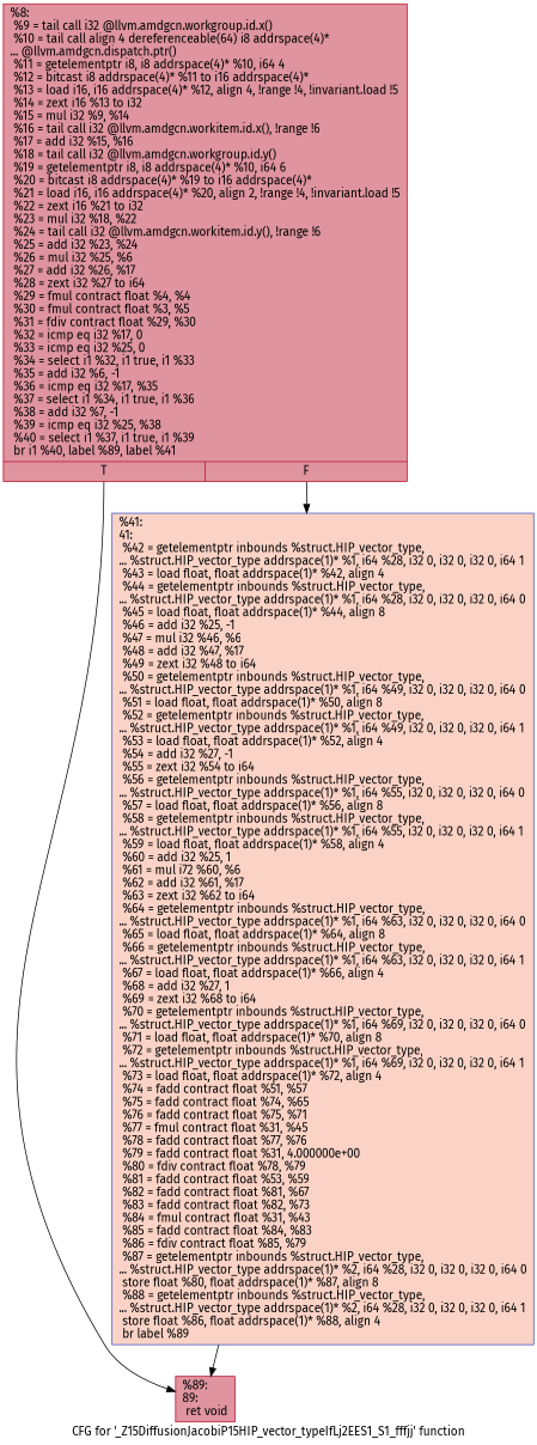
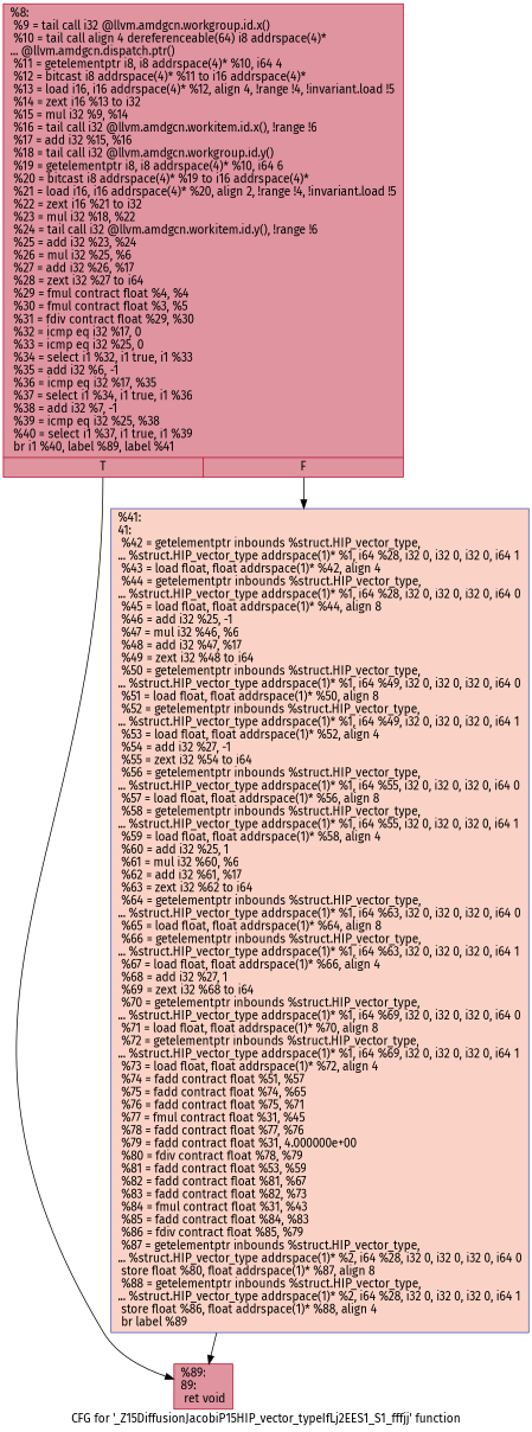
  digraph {
    label="CFG for '_Z15DiffusionJacobiP15HIP_vector_typeIfLj2EES1_S1_fffjj' function"
    fontname="Fira Sans"
    node [color="#b70d28ff" fillcolor="#b70d2870" shape=record style=filled fontname="Fira Sans"]
    edge [fontname="Fira Sans"]
    n1 [label="{%8:\l  %9 = tail call i32 @llvm.amdgcn.workgroup.id.x()\l  %10 = tail call align 4 dereferenceable(64) i8 addrspace(4)*\l... @llvm.amdgcn.dispatch.ptr()\l  %11 = getelementptr i8, i8 addrspace(4)* %10, i64 4\l  %12 = bitcast i8 addrspace(4)* %11 to i16 addrspace(4)*\l  %13 = load i16, i16 addrspace(4)* %12, align 4, !range !4, !invariant.load !5\l  %14 = zext i16 %13 to i32\l  %15 = mul i32 %9, %14\l  %16 = tail call i32 @llvm.amdgcn.workitem.id.x(), !range !6\l  %17 = add i32 %15, %16\l  %18 = tail call i32 @llvm.amdgcn.workgroup.id.y()\l  %19 = getelementptr i8, i8 addrspace(4)* %10, i64 6\l  %20 = bitcast i8 addrspace(4)* %19 to i16 addrspace(4)*\l  %21 = load i16, i16 addrspace(4)* %20, align 2, !range !4, !invariant.load !5\l  %22 = zext i16 %21 to i32\l  %23 = mul i32 %18, %22\l  %24 = tail call i32 @llvm.amdgcn.workitem.id.y(), !range !6\l  %25 = add i32 %23, %24\l  %26 = mul i32 %25, %6\l  %27 = add i32 %26, %17\l  %28 = zext i32 %27 to i64\l  %29 = fmul contract float %4, %4\l  %30 = fmul contract float %3, %5\l  %31 = fdiv contract float %29, %30\l  %32 = icmp eq i32 %17, 0\l  %33 = icmp eq i32 %25, 0\l  %34 = select i1 %32, i1 true, i1 %33\l  %35 = add i32 %6, -1\l  %36 = icmp eq i32 %17, %35\l  %37 = select i1 %34, i1 true, i1 %36\l  %38 = add i32 %7, -1\l  %39 = icmp eq i32 %25, %38\l  %40 = select i1 %37, i1 true, i1 %39\l  br i1 %40, label %89, label %41\l|{<s0>T|<s1>F}}"]
    n2 [label="{%89:\l89:                                               \l  ret void\l}"]
-   n3 [color="#3d50c3ff" fillcolor="#f59c7d70" label="{%41:\l41:                                               \l  %42 = getelementptr inbounds %struct.HIP_vector_type,\l... %struct.HIP_vector_type addrspace(1)* %1, i64 %28, i32 0, i32 0, i32 0, i64 1\l  %43 = load float, float addrspace(1)* %42, align 4\l  %44 = getelementptr inbounds %struct.HIP_vector_type,\l... %struct.HIP_vector_type addrspace(1)* %1, i64 %28, i32 0, i32 0, i32 0, i64 0\l  %45 = load float, float addrspace(1)* %44, align 8\l  %46 = add i32 %25, -1\l  %47 = mul i32 %46, %6\l  %48 = add i32 %47, %17\l  %49 = zext i32 %48 to i64\l  %50 = getelementptr inbounds %struct.HIP_vector_type,\l... %struct.HIP_vector_type addrspace(1)* %1, i64 %49, i32 0, i32 0, i32 0, i64 0\l  %51 = load float, float addrspace(1)* %50, align 8\l  %52 = getelementptr inbounds %struct.HIP_vector_type,\l... %struct.HIP_vector_type addrspace(1)* %1, i64 %49, i32 0, i32 0, i32 0, i64 1\l  %53 = load float, float addrspace(1)* %52, align 4\l  %54 = add i32 %27, -1\l  %55 = zext i32 %54 to i64\l  %56 = getelementptr inbounds %struct.HIP_vector_type,\l... %struct.HIP_vector_type addrspace(1)* %1, i64 %55, i32 0, i32 0, i32 0, i64 0\l  %57 = load float, float addrspace(1)* %56, align 8\l  %58 = getelementptr inbounds %struct.HIP_vector_type,\l... %struct.HIP_vector_type addrspace(1)* %1, i64 %55, i32 0, i32 0, i32 0, i64 1\l  %59 = load float, float addrspace(1)* %58, align 4\l  %60 = add i32 %25, 1\l  %61 = mul i72 %60, %6\l  %62 = add i32 %61, %17\l  %63 = zext i32 %62 to i64\l  %64 = getelementptr inbounds %struct.HIP_vector_type,\l... %struct.HIP_vector_type addrspace(1)* %1, i64 %63, i32 0, i32 0, i32 0, i64 0\l  %65 = load float, float addrspace(1)* %64, align 8\l  %66 = getelementptr inbounds %struct.HIP_vector_type,\l... %struct.HIP_vector_type addrspace(1)* %1, i64 %63, i32 0, i32 0, i32 0, i64 1\l  %67 = load float, float addrspace(1)* %66, align 4\l  %68 = add i32 %27, 1\l  %69 = zext i32 %68 to i64\l  %70 = getelementptr inbounds %struct.HIP_vector_type,\l... %struct.HIP_vector_type addrspace(1)* %1, i64 %69, i32 0, i32 0, i32 0, i64 0\l  %71 = load float, float addrspace(1)* %70, align 8\l  %72 = getelementptr inbounds %struct.HIP_vector_type,\l... %struct.HIP_vector_type addrspace(1)* %1, i64 %69, i32 0, i32 0, i32 0, i64 1\l  %73 = load float, float addrspace(1)* %72, align 4\l  %74 = fadd contract float %51, %57\l  %75 = fadd contract float %74, %65\l  %76 = fadd contract float %75, %71\l  %77 = fmul contract float %31, %45\l  %78 = fadd contract float %77, %76\l  %79 = fadd contract float %31, 4.000000e+00\l  %80 = fdiv contract float %78, %79\l  %81 = fadd contract float %53, %59\l  %82 = fadd contract float %81, %67\l  %83 = fadd contract float %82, %73\l  %84 = fmul contract float %31, %43\l  %85 = fadd contract float %84, %83\l  %86 = fdiv contract float %85, %79\l  %87 = getelementptr inbounds %struct.HIP_vector_type,\l... %struct.HIP_vector_type addrspace(1)* %2, i64 %28, i32 0, i32 0, i32 0, i64 0\l  store float %80, float addrspace(1)* %87, align 8\l  %88 = getelementptr inbounds %struct.HIP_vector_type,\l... %struct.HIP_vector_type addrspace(1)* %2, i64 %28, i32 0, i32 0, i32 0, i64 1\l  store float %86, float addrspace(1)* %88, align 4\l  br label %89\l}"]
+   n3 [color="#3d50c3ff" fillcolor="#f59c7d70" label="{%41:\l41:                                               \l  %42 = getelementptr inbounds %struct.HIP_vector_type,\l... %struct.HIP_vector_type addrspace(1)* %1, i64 %28, i32 0, i32 0, i32 0, i64 1\l  %43 = load float, float addrspace(1)* %42, align 4\l  %44 = getelementptr inbounds %struct.HIP_vector_type,\l... %struct.HIP_vector_type addrspace(1)* %1, i64 %28, i32 0, i32 0, i32 0, i64 0\l  %45 = load float, float addrspace(1)* %44, align 8\l  %46 = add i32 %25, -1\l  %47 = mul i32 %46, %6\l  %48 = add i32 %47, %17\l  %49 = zext i32 %48 to i64\l  %50 = getelementptr inbounds %struct.HIP_vector_type,\l... %struct.HIP_vector_type addrspace(1)* %1, i64 %49, i32 0, i32 0, i32 0, i64 0\l  %51 = load float, float addrspace(1)* %50, align 8\l  %52 = getelementptr inbounds %struct.HIP_vector_type,\l... %struct.HIP_vector_type addrspace(1)* %1, i64 %49, i32 0, i32 0, i32 0, i64 1\l  %53 = load float, float addrspace(1)* %52, align 4\l  %54 = add i32 %27, -1\l  %55 = zext i32 %54 to i64\l  %56 = getelementptr inbounds %struct.HIP_vector_type,\l... %struct.HIP_vector_type addrspace(1)* %1, i64 %55, i32 0, i32 0, i32 0, i64 0\l  %57 = load float, float addrspace(1)* %56, align 8\l  %58 = getelementptr inbounds %struct.HIP_vector_type,\l... %struct.HIP_vector_type addrspace(1)* %1, i64 %55, i32 0, i32 0, i32 0, i64 1\l  %59 = load float, float addrspace(1)* %58, align 4\l  %60 = add i32 %25, 1\l  %61 = mul i32 %60, %6\l  %62 = add i32 %61, %17\l  %63 = zext i32 %62 to i64\l  %64 = getelementptr inbounds %struct.HIP_vector_type,\l... %struct.HIP_vector_type addrspace(1)* %1, i64 %63, i32 0, i32 0, i32 0, i64 0\l  %65 = load float, float addrspace(1)* %64, align 8\l  %66 = getelementptr inbounds %struct.HIP_vector_type,\l... %struct.HIP_vector_type addrspace(1)* %1, i64 %63, i32 0, i32 0, i32 0, i64 1\l  %67 = load float, float addrspace(1)* %66, align 4\l  %68 = add i32 %27, 1\l  %69 = zext i32 %68 to i64\l  %70 = getelementptr inbounds %struct.HIP_vector_type,\l... %struct.HIP_vector_type addrspace(1)* %1, i64 %69, i32 0, i32 0, i32 0, i64 0\l  %71 = load float, float addrspace(1)* %70, align 8\l  %72 = getelementptr inbounds %struct.HIP_vector_type,\l... %struct.HIP_vector_type addrspace(1)* %1, i64 %69, i32 0, i32 0, i32 0, i64 1\l  %73 = load float, float addrspace(1)* %72, align 4\l  %74 = fadd contract float %51, %57\l  %75 = fadd contract float %74, %65\l  %76 = fadd contract float %75, %71\l  %77 = fmul contract float %31, %45\l  %78 = fadd contract float %77, %76\l  %79 = fadd contract float %31, 4.000000e+00\l  %80 = fdiv contract float %78, %79\l  %81 = fadd contract float %53, %59\l  %82 = fadd contract float %81, %67\l  %83 = fadd contract float %82, %73\l  %84 = fmul contract float %31, %43\l  %85 = fadd contract float %84, %83\l  %86 = fdiv contract float %85, %79\l  %87 = getelementptr inbounds %struct.HIP_vector_type,\l... %struct.HIP_vector_type addrspace(1)* %2, i64 %28, i32 0, i32 0, i32 0, i64 0\l  store float %80, float addrspace(1)* %87, align 8\l  %88 = getelementptr inbounds %struct.HIP_vector_type,\l... %struct.HIP_vector_type addrspace(1)* %2, i64 %28, i32 0, i32 0, i32 0, i64 1\l  store float %86, float addrspace(1)* %88, align 4\l  br label %89\l}"]
    n1 -> n2 [tailport=s0]
    n1 -> n3 [tailport=s1]
    n3 -> n2
  }
